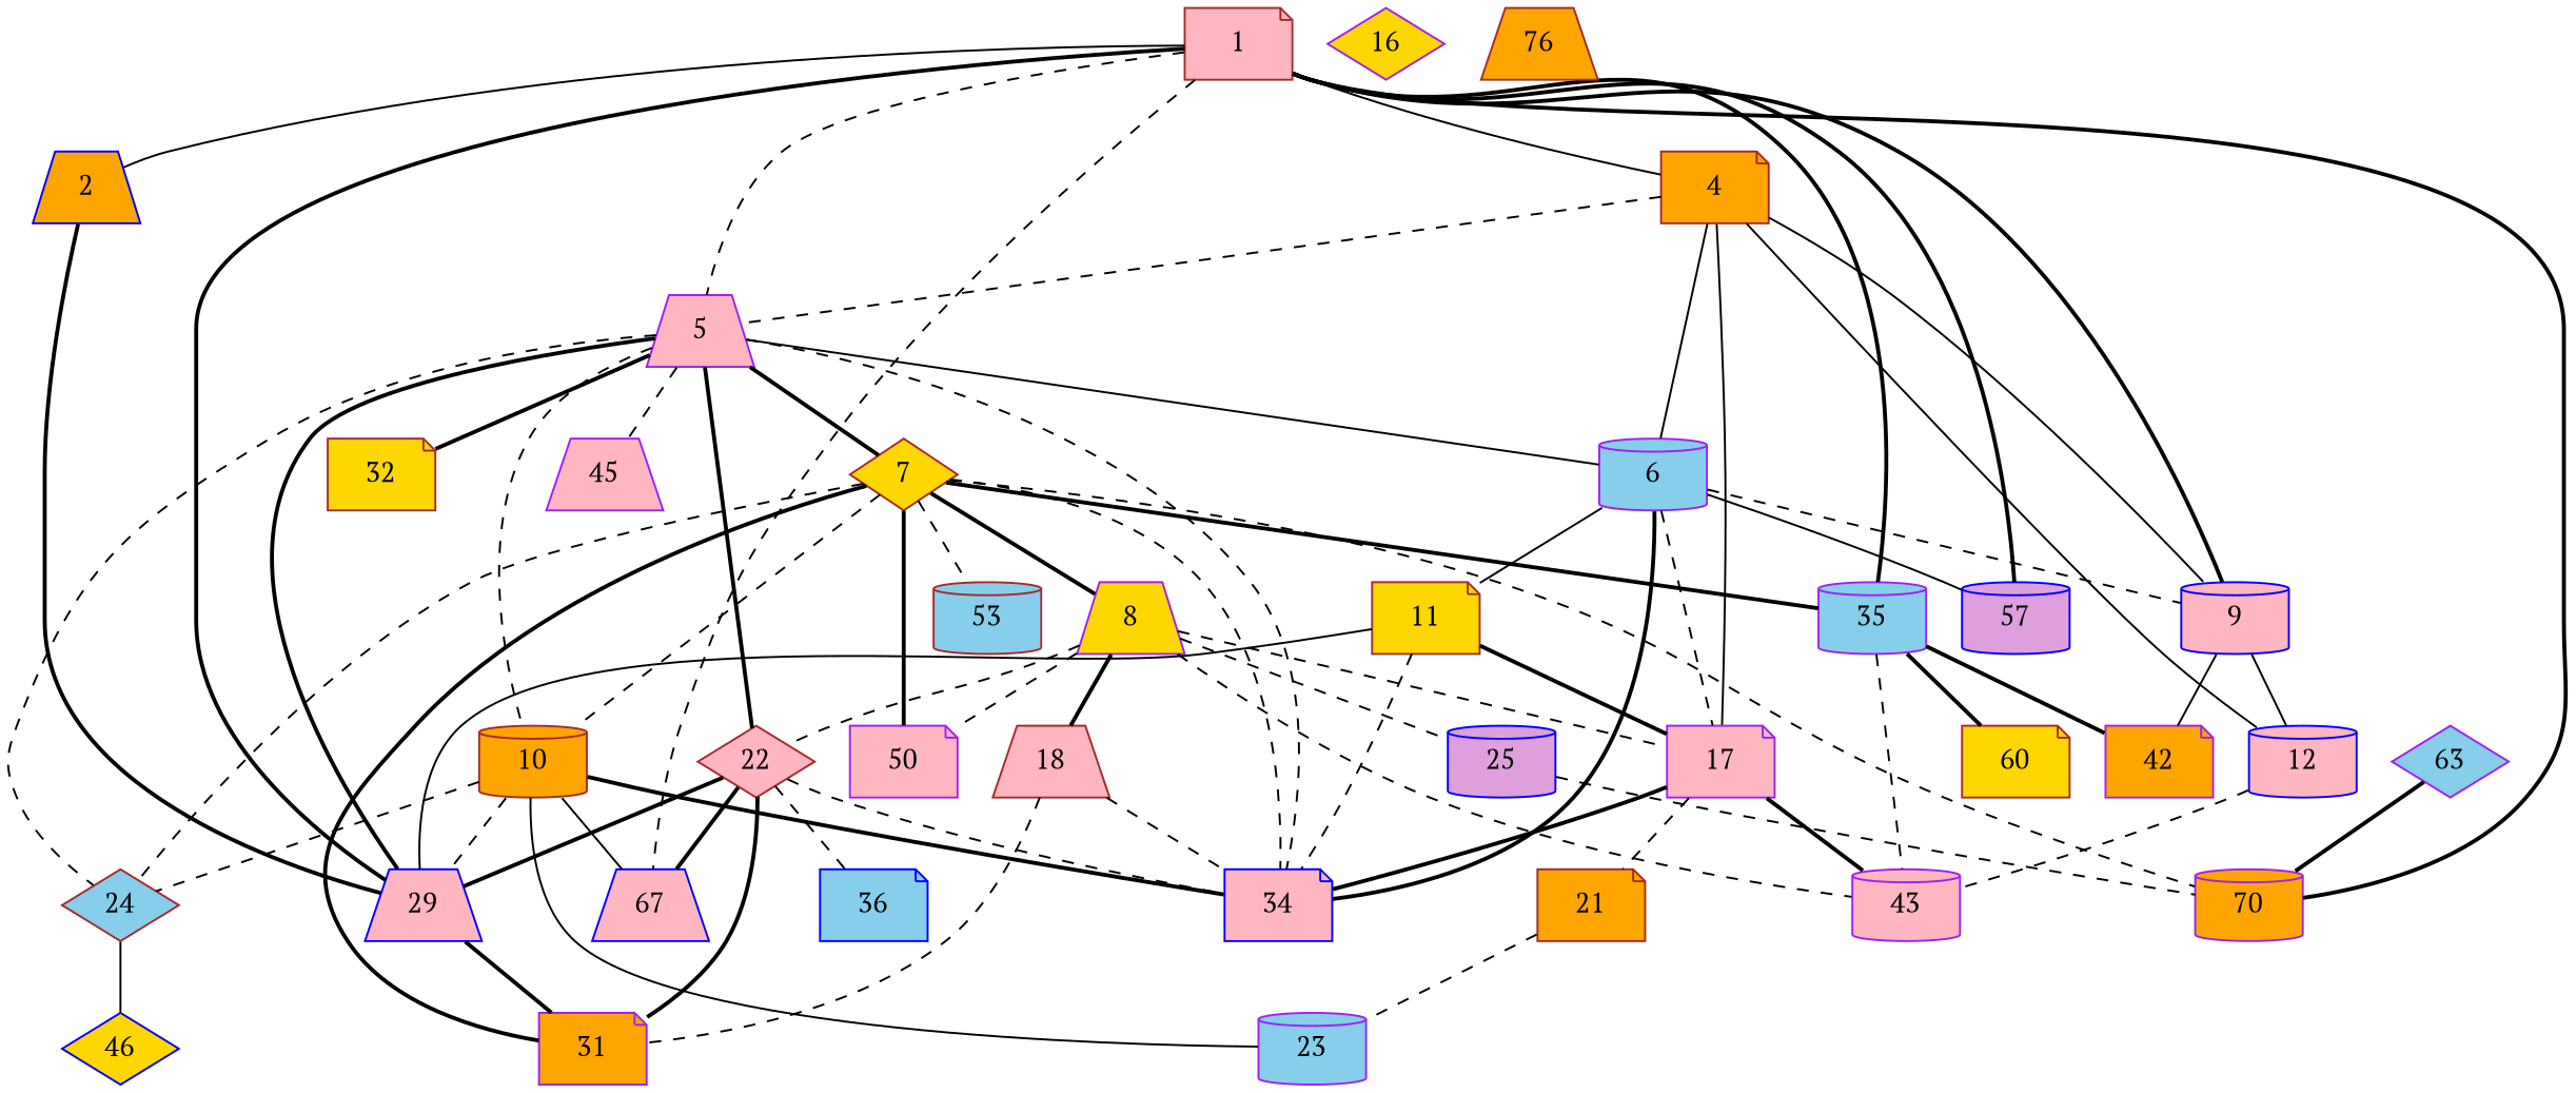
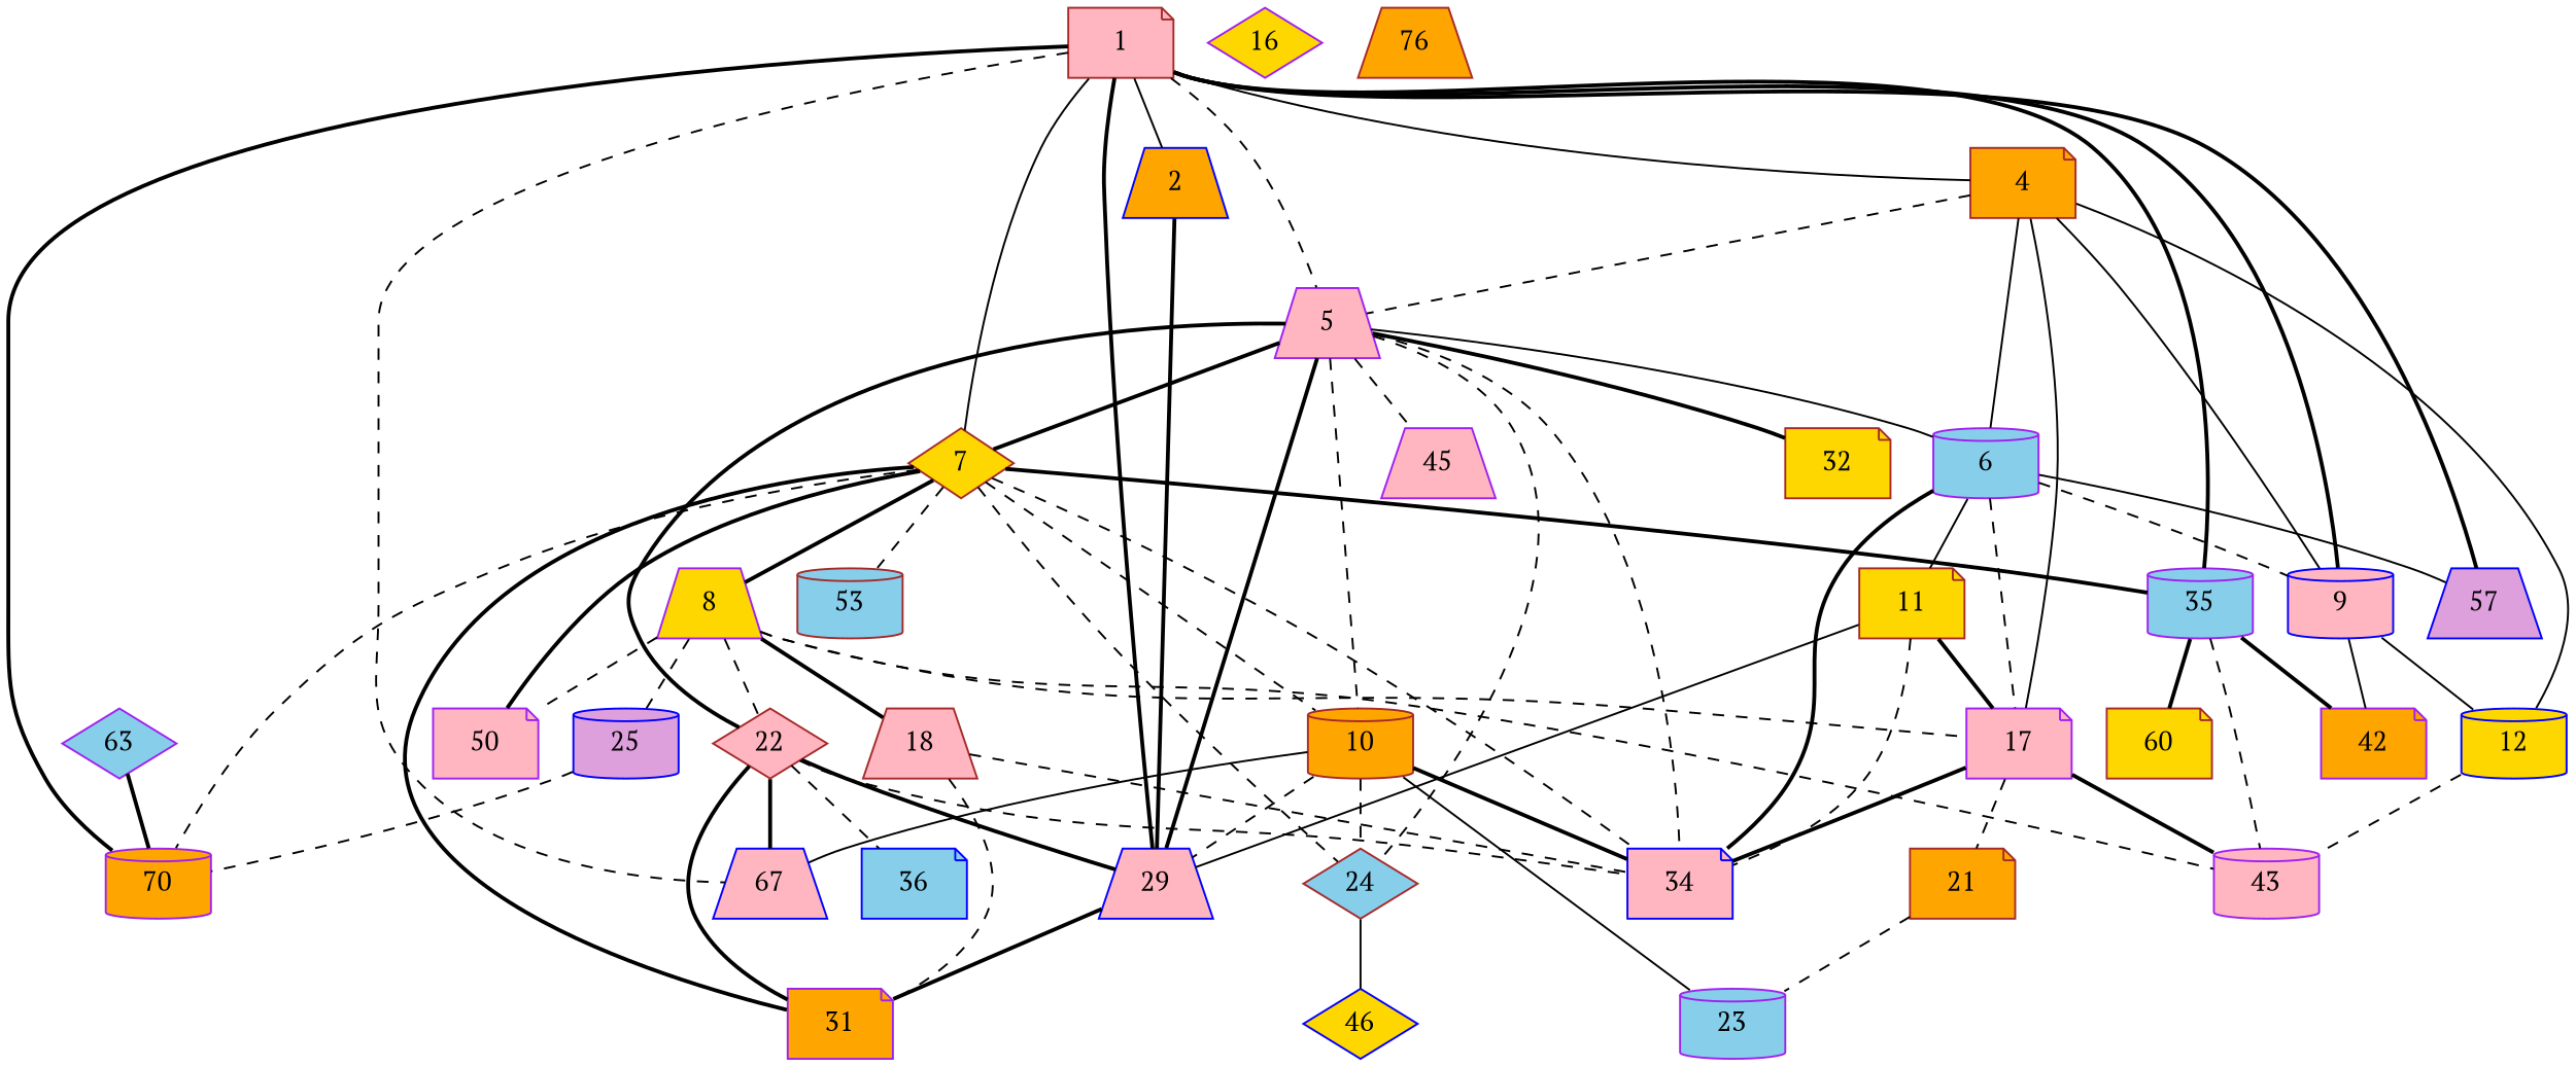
  graph {
    fontname="PT Serif"
    node [color=purple fillcolor=lightpink fontname="PT Serif" shape=note style=filled]
    edge [fontname="PT Serif" style=dashed]
    1 [color=brown super="+3+13+30"]
    2 [color=blue fillcolor=orange shape=trapezium super="+56"]
    4 [color=brown fillcolor=orange super="+62"]
    5 [shape=trapezium super="+20+47"]
    7 [color=brown fillcolor=gold shape=diamond super="+37+14"]
    9 [color=blue shape=cylinder]
    29 [color=blue shape=trapezium super="+81+33"]
    35 [fillcolor=skyblue shape=cylinder super="+38"]
-   57 [color=blue fillcolor=plum shape=cylinder]
+   57 [color=blue fillcolor=plum shape=trapezium]
    67 [color=blue shape=trapezium super="+71"]
    70 [fillcolor=orange shape=cylinder]
    6 [fillcolor=skyblue shape=cylinder super="+66+44"]
-   12 [color=blue shape=cylinder super="+72"]
+   12 [color=blue fillcolor=gold shape=cylinder super="+72"]
    17 [super="+39+27"]
    10 [color=brown fillcolor=orange shape=cylinder super="+63+41"]
    22 [color=brown shape=diamond super="+54"]
    24 [color=brown fillcolor=skyblue shape=diamond]
    32 [color=brown fillcolor=gold]
    34 [color=blue super="+77+55"]
    45 [shape=trapezium]
    8 [fillcolor=gold shape=trapezium super="+64+65"]
    31 [fillcolor=orange]
    50 [super="+58"]
    53 [color=brown fillcolor=skyblue shape=cylinder]
    42 [fillcolor=orange]
    43 [shape=cylinder super="+49"]
    60 [color=brown fillcolor=gold]
    11 [color=brown fillcolor=gold]
    21 [color=brown fillcolor=orange super="+59"]
    23 [fillcolor=skyblue shape=cylinder]
    36 [color=blue fillcolor=skyblue]
    46 [color=blue fillcolor=gold shape=diamond]
    18 [color=brown shape=trapezium super="+26"]
    25 [color=blue fillcolor=plum shape=cylinder]
    16 [fillcolor=gold shape=diamond super="+19"]
    n36 [fillcolor=skyblue label=63 shape=diamond]
    76 [color=brown fillcolor=orange shape=trapezium]
    1 -- 2 [style=solid weight=2]
    1 -- 4 [style=solid]
    1 -- 5
+   1 -- 7 [style=solid weight=4]
    1 -- 9 [style=bold]
    1 -- 29 [style=bold]
    1 -- 35 [style=bold]
    1 -- 57 [style=bold]
    1 -- 67
    1 -- 70 [style=bold]
    2 -- 29 [style=bold]
    4 -- 5
    4 -- 9 [style=solid]
    4 -- 6 [style=solid weight=2]
    4 -- 12 [style=solid]
    4 -- 17 [style=solid weight=2]
    5 -- 7 [style=bold weight=3]
    5 -- 29 [style=bold]
    5 -- 6 [style=solid]
    5 -- 10
    5 -- 22 [style=bold]
    5 -- 24
    5 -- 32 [style=bold]
    5 -- 34
    5 -- 45
    7 -- 35 [style=bold]
    7 -- 70
    7 -- 10
    7 -- 24
    7 -- 34
    7 -- 8 [style=bold]
    7 -- 31 [style=bold]
    7 -- 50 [style=bold]
    7 -- 53
    9 -- 12 [style=solid]
    9 -- 42 [style=solid]
    29 -- 31 [style=bold]
    35 -- 42 [style=bold]
    35 -- 43 [weight=2]
    35 -- 60 [style=bold]
    6 -- 9
    6 -- 57 [style=solid]
    6 -- 17
    6 -- 34 [style=bold]
    6 -- 11 [style=solid]
    12 -- 43
    17 -- 34 [style=bold]
    17 -- 43 [style=bold]
    17 -- 21
    10 -- 29
    10 -- 67 [style=solid weight=2]
    10 -- 24
    10 -- 34 [style=bold]
    10 -- 23 [style=solid]
    22 -- 29 [style=bold]
    22 -- 67 [style=bold]
    22 -- 34
    22 -- 31 [style=bold]
    22 -- 36
    24 -- 46 [style=solid]
    8 -- 17
    8 -- 22
    8 -- 50
    8 -- 43
    8 -- 18 [style=bold]
    8 -- 25
    11 -- 29 [style=solid weight=2]
    11 -- 17 [style=bold]
    11 -- 34
    21 -- 23
    18 -- 34
    18 -- 31
    25 -- 70
    n36 -- 70 [style=bold]
  }
